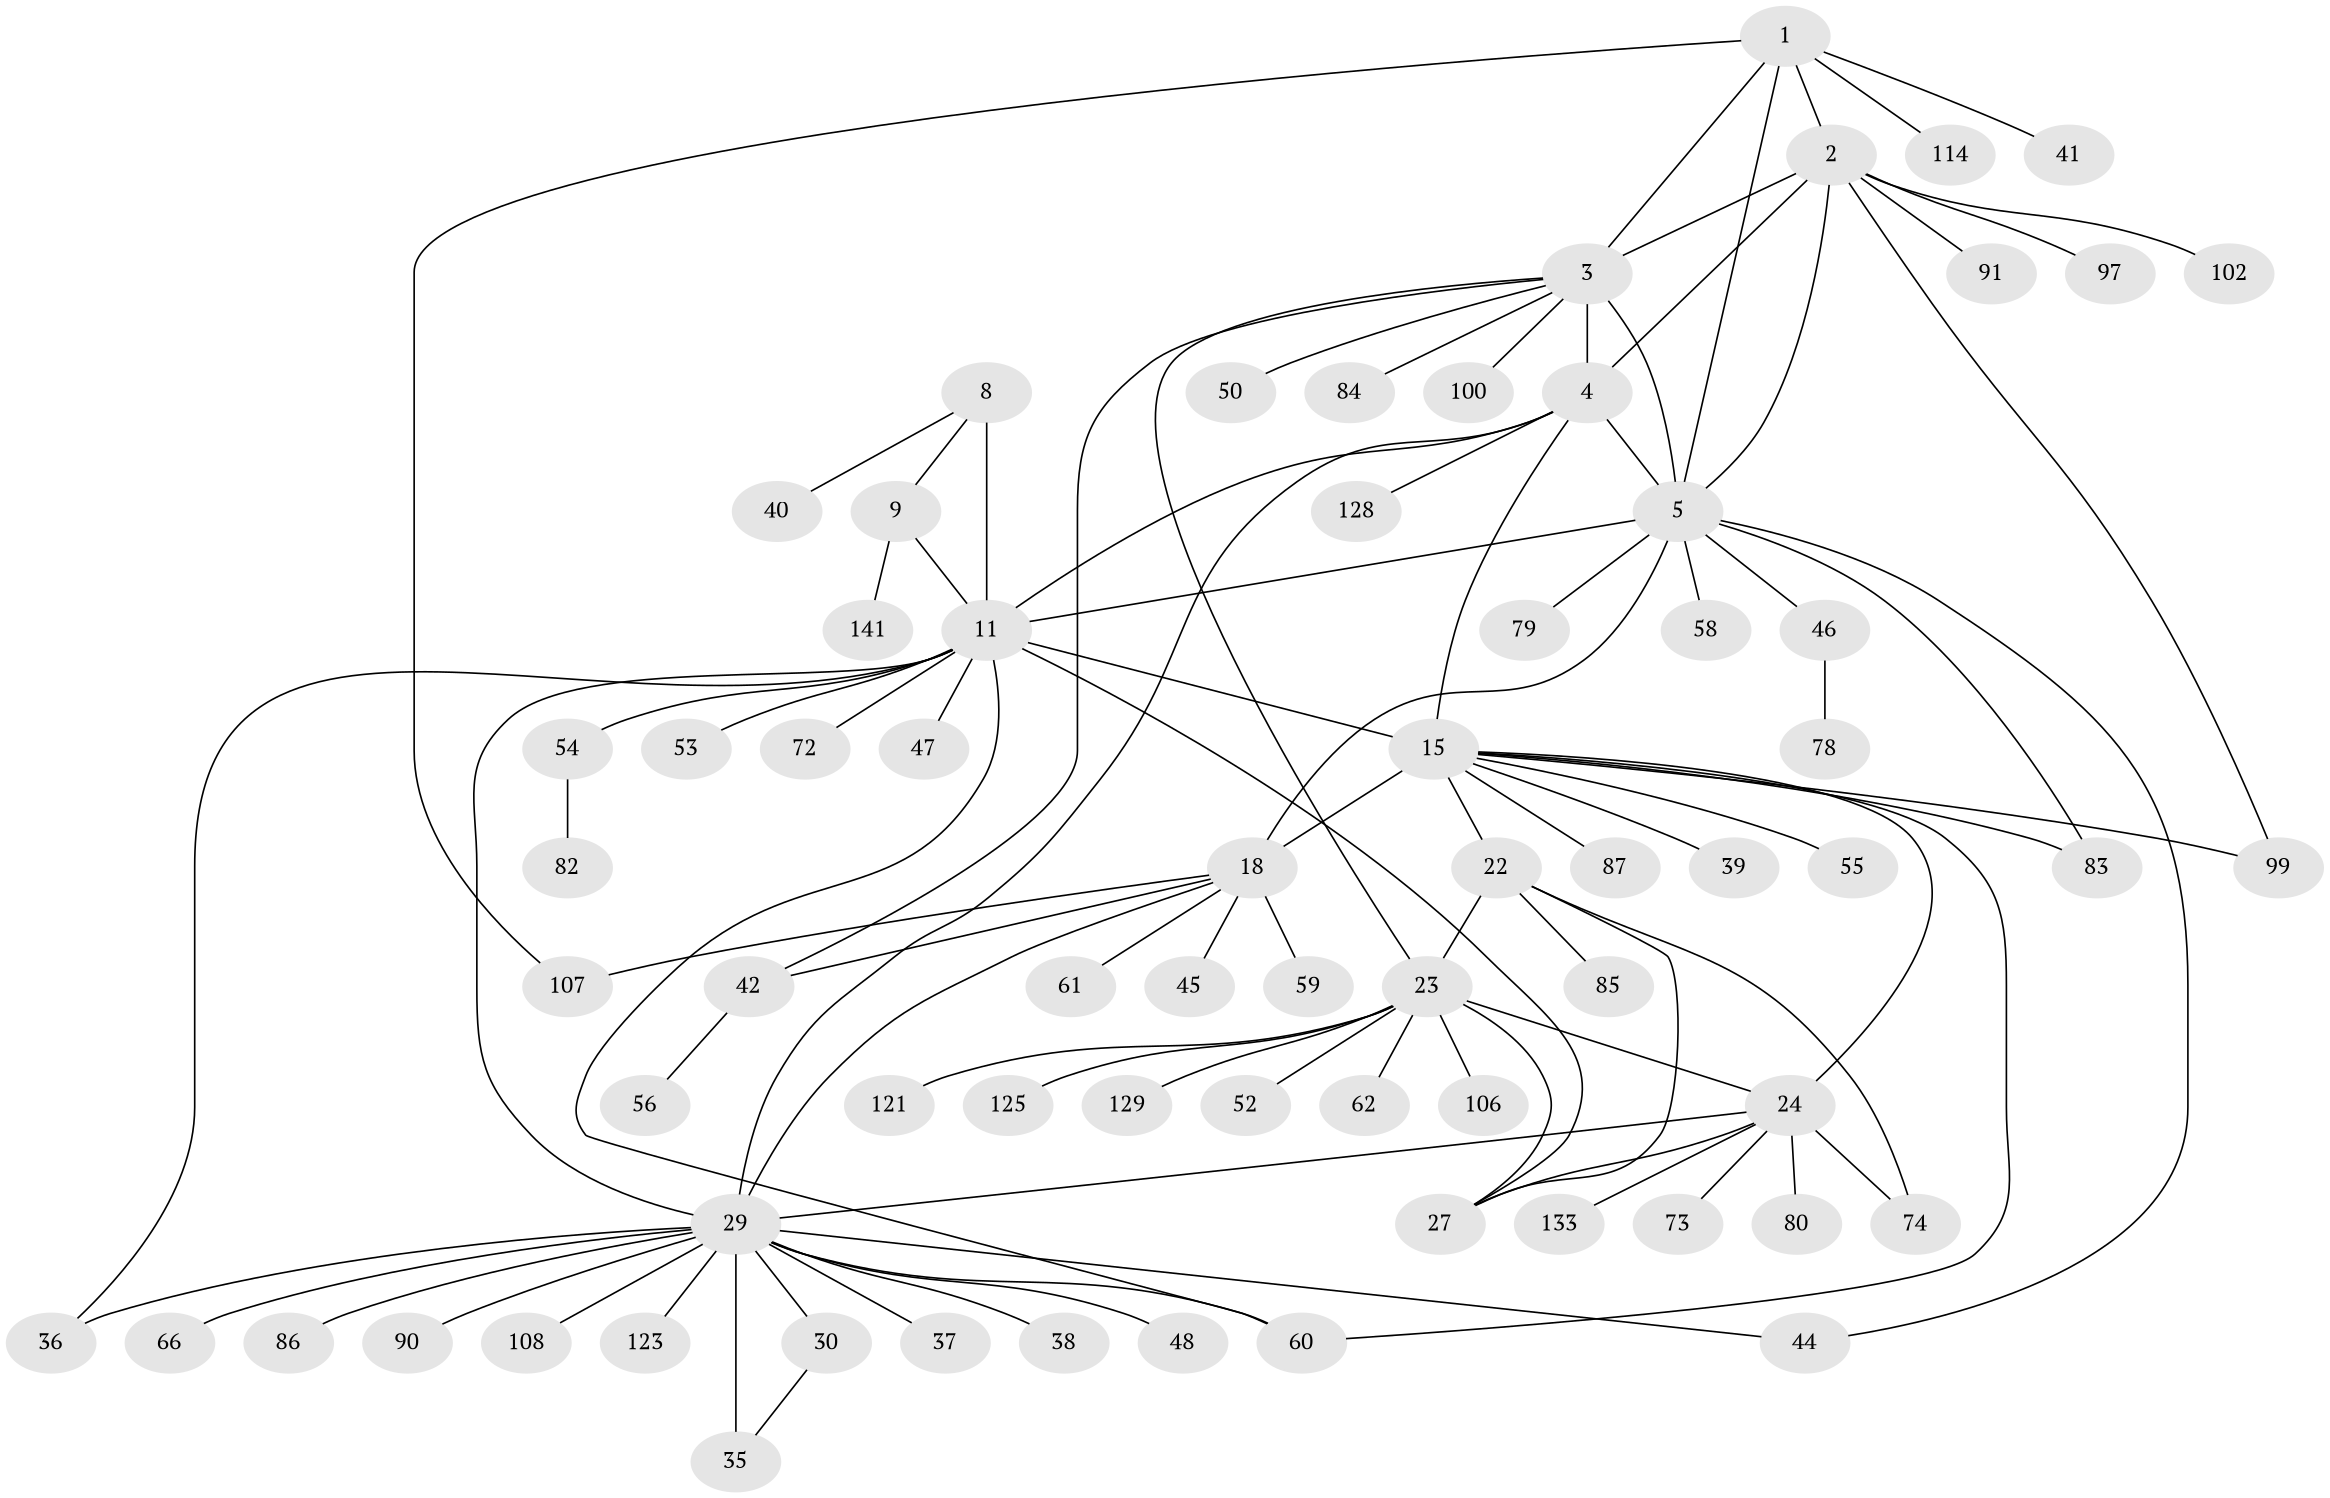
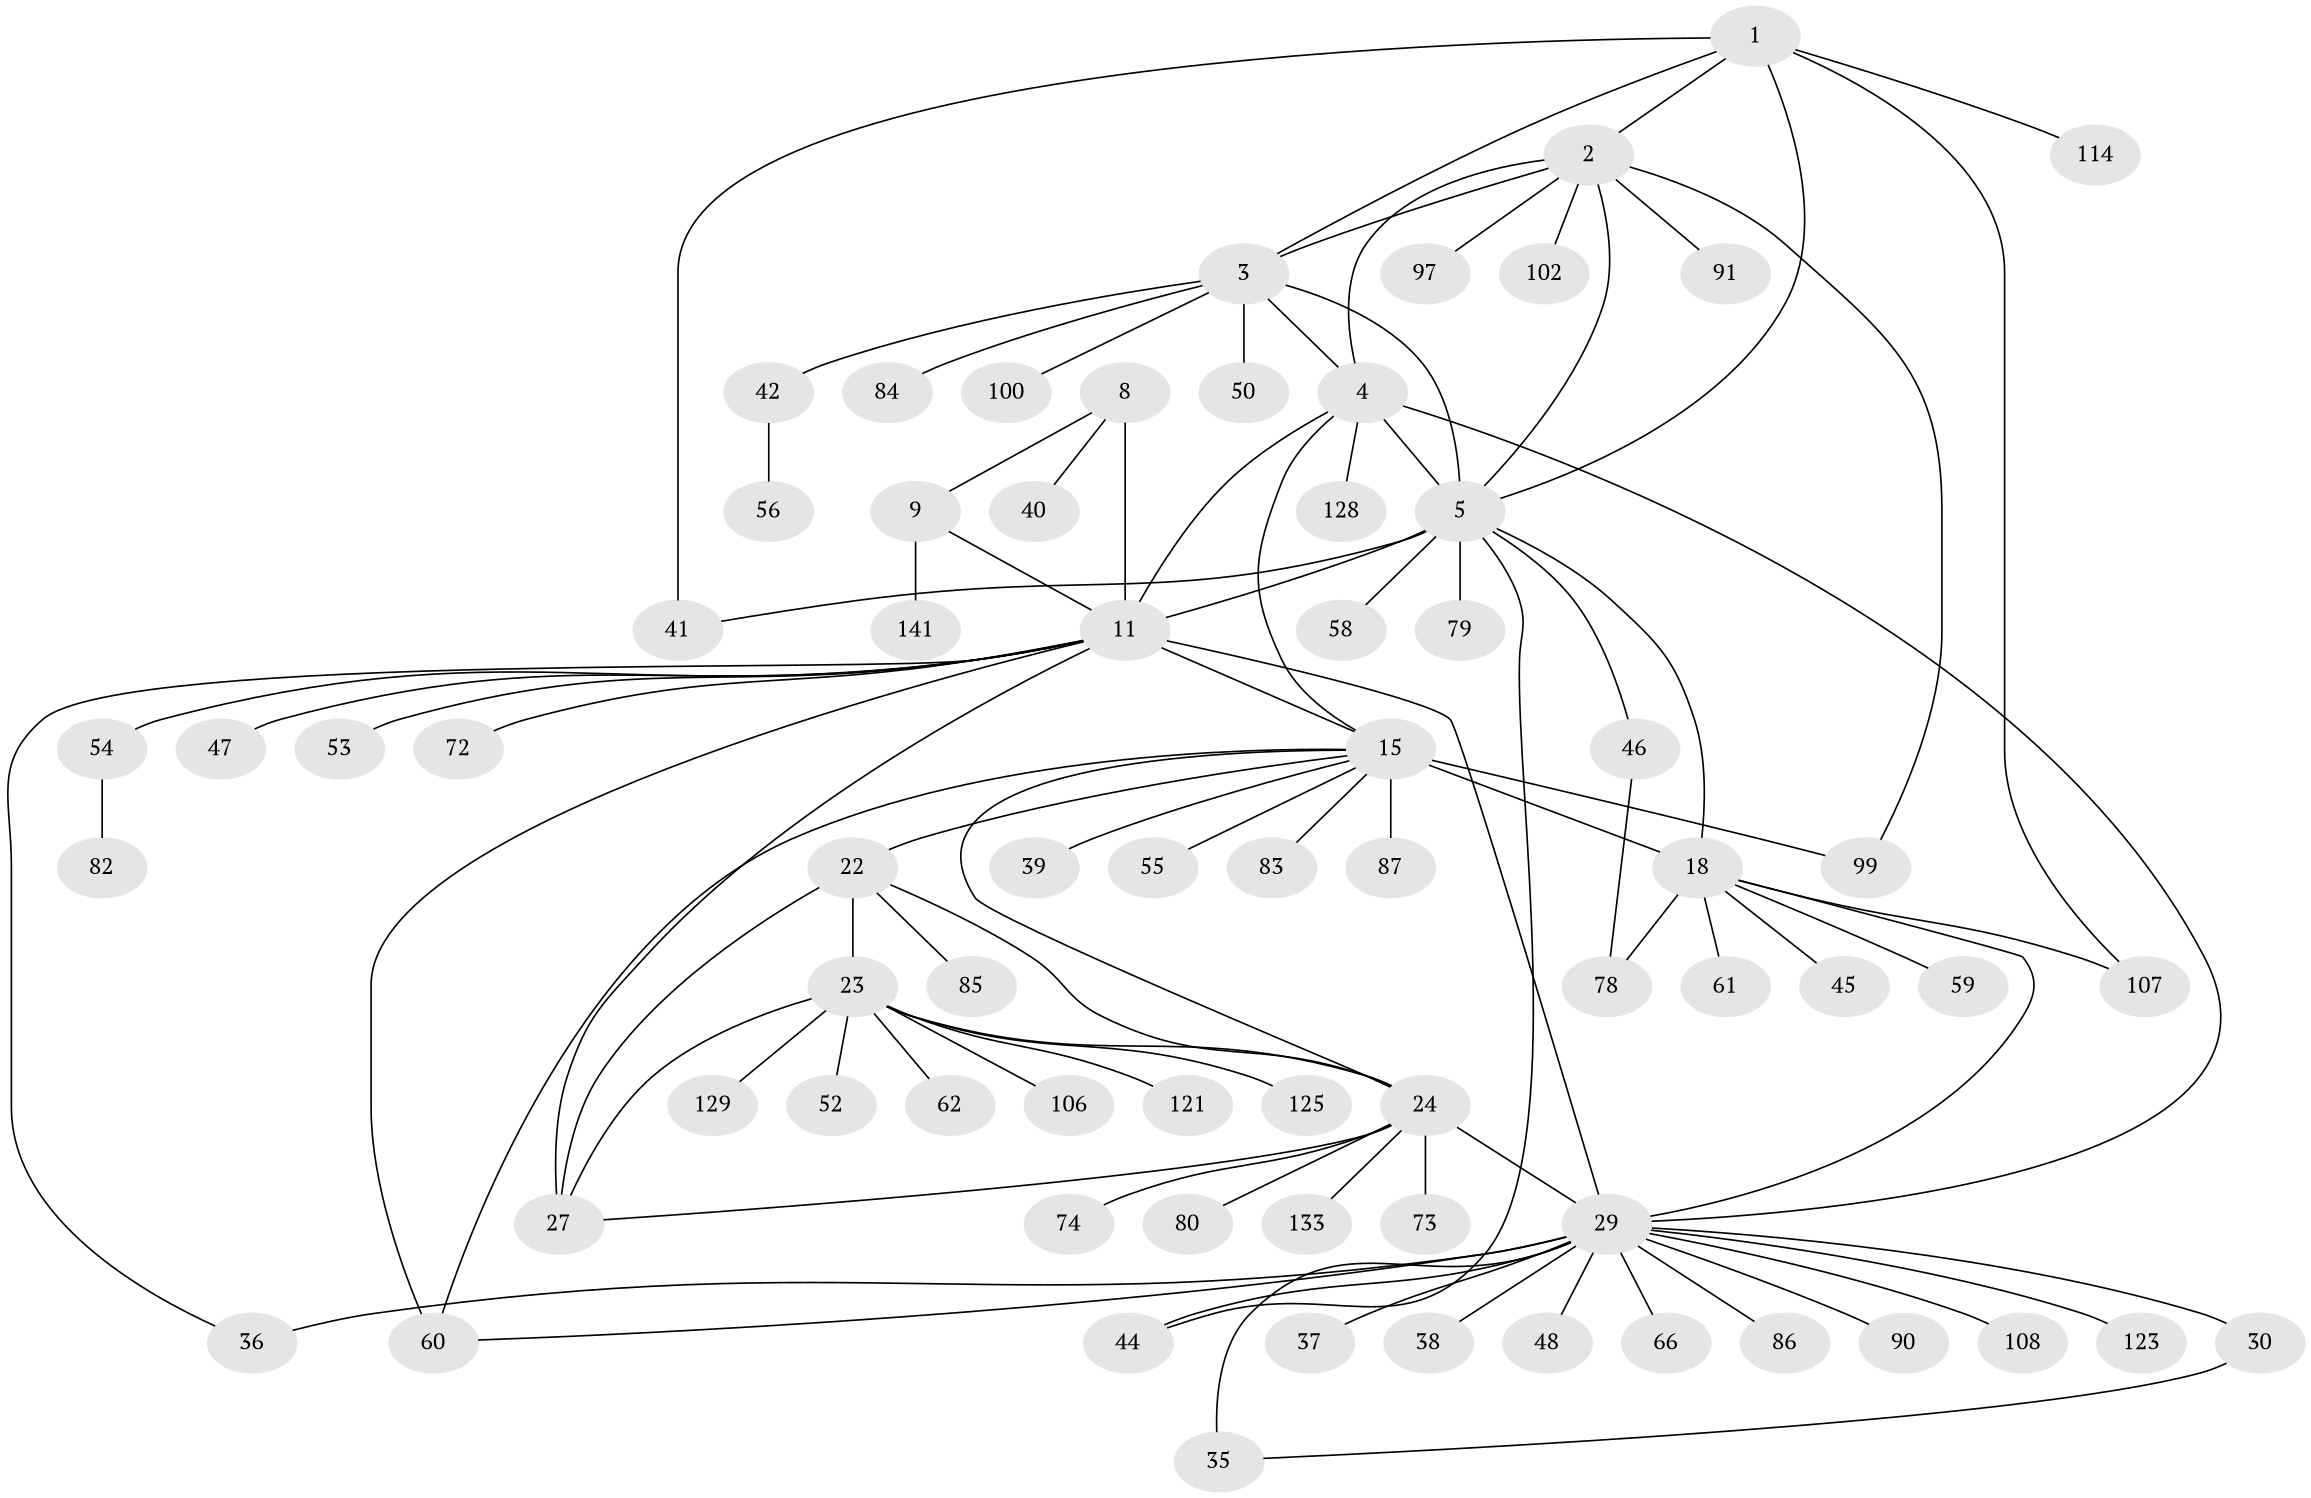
  graph {
    fontname="PT Serif"
    node [color=gray90 fontname="PT Serif" style=filled]
    edge [fontname="PT Serif"]
    1
    2
    3
    5 [super="+7"]
    107
    114
    41
    4 [super="+63+6"]
    n9 [label=99]
    91
    97
    102
    23
    42 [super="+124"]
    50 [super="+116"]
    84
    100
    11 [super="+14+12"]
    15 [super="+16+17"]
    29 [super="+32+126+33+31"]
    128
    18 [super="+19"]
    44
    46
    58
    79
    27
    24 [super="+25"]
    52
    62
    106
    121
    125
    129
    56
    36
    47
    53
    54 [super="+103"]
    60 [super="+111"]
    72
    22 [super="+26+28"]
    39
    55
    83
    87
    30 [super="+93"]
    35
    37
    38
    48
    66
    86
    90
    108
    123 [super="+135"]
    45
    59
    61
    78
    8 [super="+94+96+10+13"]
    9 [super="+57"]
    40 [super="+76"]
    141
    82
    85
    73
    74
    80
    133
    1 -- 2
    1 -- 3
    1 -- 5 [weight=2]
    1 -- 107
    1 -- 114
    1 -- 41 [weight=2]
    2 -- 3
    2 -- 5 [weight=2]
    2 -- 4 [weight=2]
    2 -- n9
    2 -- 91
    2 -- 97
    2 -- 102
    3 -- 5 [weight=2]
    3 -- 4 [weight=2]
-   3 -- 23
    3 -- 42
    3 -- 50
    3 -- 84
    3 -- 100
-   5 -- 83
+   5 -- 41
    5 -- 11
    5 -- 18
    5 -- 44
    5 -- 46
    5 -- 58
    5 -- 79
    4 -- 5 [weight=4]
    4 -- 11
    4 -- 15
    4 -- 29
    4 -- 128
    23 -- 27
    23 -- 24 [weight=2]
    23 -- 52
    23 -- 62
    23 -- 106
    23 -- 121
    23 -- 125
    23 -- 129
    42 -- 56
    11 -- 15 [weight=3]
    11 -- 29
    11 -- 27
    11 -- 36
    11 -- 47
    11 -- 53
    11 -- 54
    11 -- 60
    11 -- 72
    15 -- n9
    15 -- 18 [weight=10]
    15 -- 24
    15 -- 60
    15 -- 22
    15 -- 39
    15 -- 55
    15 -- 83
    15 -- 87
    29 -- 44
    29 -- 36
    29 -- 60
    29 -- 30 [weight=5]
    29 -- 35 [weight=5]
    29 -- 37
    29 -- 38
    29 -- 48
    29 -- 66
    29 -- 86
    29 -- 90
    29 -- 108
    29 -- 123
    18 -- 107
-   18 -- 42
+   18 -- 78
    18 -- 29
    18 -- 45
    18 -- 59
    18 -- 61
    46 -- 78
    24 -- 29
    24 -- 27 [weight=2]
    24 -- 73
    24 -- 74
    24 -- 80
    24 -- 133
    54 -- 82
    22 -- 23 [weight=3]
    22 -- 27 [weight=3]
-   22 -- 74 [weight=6]
+   22 -- 24 [weight=6]
    22 -- 85
    30 -- 35
    8 -- 11 [weight=9]
    8 -- 9 [weight=3]
    8 -- 40
    9 -- 11 [weight=3]
    9 -- 141
  }
